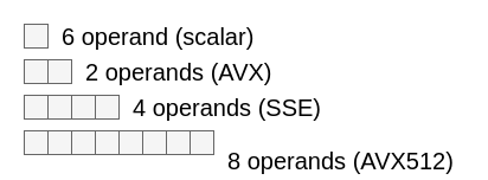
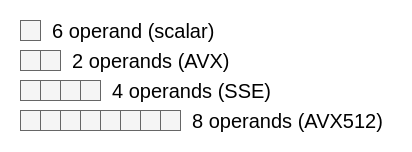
  <mxCell id="0" />
  <mxCell id="1" parent="0" />
  <mxCell id="2" value="" style="rounded=0;whiteSpace=wrap;html=1;fillColor=#f5f5f5;strokeColor=#666666;fontColor=#333333;" vertex="1" parent="1"><mxGeometry x="20" y="20" width="20" height="20" as="geometry" /></mxCell>
  <mxCell id="3" value="6 operand (scalar)" style="text;html=1;strokeColor=none;fillColor=none;align=left;verticalAlign=middle;whiteSpace=wrap;rounded=0;fontSize=20;" vertex="1" parent="1"><mxGeometry x="50" y="20" width="190" height="20" as="geometry" /></mxCell>
  <mxCell id="4" value="" style="rounded=0;whiteSpace=wrap;html=1;fillColor=#f5f5f5;strokeColor=#666666;fontColor=#333333;" vertex="1" parent="1"><mxGeometry x="20" y="50" width="20" height="20" as="geometry" /></mxCell>
  <mxCell id="5" value="2 operands (AVX)" style="text;html=1;strokeColor=none;fillColor=none;align=left;verticalAlign=middle;whiteSpace=wrap;rounded=0;fontSize=20;" vertex="1" parent="1"><mxGeometry x="70" y="50" width="190" height="20" as="geometry" /></mxCell>
  <mxCell id="6" value="" style="rounded=0;whiteSpace=wrap;html=1;fillColor=#f5f5f5;strokeColor=#666666;fontColor=#333333;" vertex="1" parent="1"><mxGeometry x="40" y="50" width="20" height="20" as="geometry" /></mxCell>
  <mxCell id="7" value="4 operands (SSE)" style="text;html=1;strokeColor=none;fillColor=none;align=left;verticalAlign=middle;whiteSpace=wrap;rounded=0;fontSize=20;" vertex="1" parent="1"><mxGeometry x="110" y="80" width="190" height="20" as="geometry" /></mxCell>
  <mxCell id="8" value="" style="rounded=0;whiteSpace=wrap;html=1;fillColor=#f5f5f5;strokeColor=#666666;fontColor=#333333;" vertex="1" parent="1"><mxGeometry x="20" y="80" width="20" height="20" as="geometry" /></mxCell>
  <mxCell id="9" value="" style="rounded=0;whiteSpace=wrap;html=1;fillColor=#f5f5f5;strokeColor=#666666;fontColor=#333333;" vertex="1" parent="1"><mxGeometry x="40" y="80" width="20" height="20" as="geometry" /></mxCell>
  <mxCell id="10" value="" style="rounded=0;whiteSpace=wrap;html=1;fillColor=#f5f5f5;strokeColor=#666666;fontColor=#333333;" vertex="1" parent="1"><mxGeometry x="60" y="80" width="20" height="20" as="geometry" /></mxCell>
  <mxCell id="11" value="" style="rounded=0;whiteSpace=wrap;html=1;fillColor=#f5f5f5;strokeColor=#666666;fontColor=#333333;" vertex="1" parent="1"><mxGeometry x="80" y="80" width="20" height="20" as="geometry" /></mxCell>
  <mxCell id="12" value="" style="rounded=0;whiteSpace=wrap;html=1;fillColor=#f5f5f5;strokeColor=#666666;fontColor=#333333;" vertex="1" parent="1"><mxGeometry x="20" y="110" width="20" height="20" as="geometry" /></mxCell>
  <mxCell id="13" value="" style="rounded=0;whiteSpace=wrap;html=1;fillColor=#f5f5f5;strokeColor=#666666;fontColor=#333333;" vertex="1" parent="1"><mxGeometry x="40" y="110" width="20" height="20" as="geometry" /></mxCell>
  <mxCell id="14" value="" style="rounded=0;whiteSpace=wrap;html=1;fillColor=#f5f5f5;strokeColor=#666666;fontColor=#333333;" vertex="1" parent="1"><mxGeometry x="60" y="110" width="20" height="20" as="geometry" /></mxCell>
  <mxCell id="15" value="" style="rounded=0;whiteSpace=wrap;html=1;fillColor=#f5f5f5;strokeColor=#666666;fontColor=#333333;" vertex="1" parent="1"><mxGeometry x="80" y="110" width="20" height="20" as="geometry" /></mxCell>
  <mxCell id="16" value="" style="rounded=0;whiteSpace=wrap;html=1;fillColor=#f5f5f5;strokeColor=#666666;fontColor=#333333;" vertex="1" parent="1"><mxGeometry x="100" y="110" width="20" height="20" as="geometry" /></mxCell>
  <mxCell id="17" value="" style="rounded=0;whiteSpace=wrap;html=1;fillColor=#f5f5f5;strokeColor=#666666;fontColor=#333333;" vertex="1" parent="1"><mxGeometry x="120" y="110" width="20" height="20" as="geometry" /></mxCell>
  <mxCell id="18" value="" style="rounded=0;whiteSpace=wrap;html=1;fillColor=#f5f5f5;strokeColor=#666666;fontColor=#333333;" vertex="1" parent="1"><mxGeometry x="140" y="110" width="20" height="20" as="geometry" /></mxCell>
  <mxCell id="19" value="" style="rounded=0;whiteSpace=wrap;html=1;fillColor=#f5f5f5;strokeColor=#666666;fontColor=#333333;" vertex="1" parent="1"><mxGeometry x="160" y="110" width="20" height="20" as="geometry" /></mxCell>
- <mxCell id="20" value="8 operands (AVX512)" style="text;html=1;strokeColor=none;fillColor=none;align=left;verticalAlign=middle;whiteSpace=wrap;rounded=0;fontSize=20;" vertex="1" parent="1"><mxGeometry x="190" y="125" width="200" height="20" as="geometry" /></mxCell>
+ <mxCell id="20" value="8 operands (AVX512)" style="text;html=1;strokeColor=none;fillColor=none;align=left;verticalAlign=middle;whiteSpace=wrap;rounded=0;fontSize=20;" vertex="1" parent="1"><mxGeometry x="190" y="110" width="200" height="20" as="geometry" /></mxCell>
